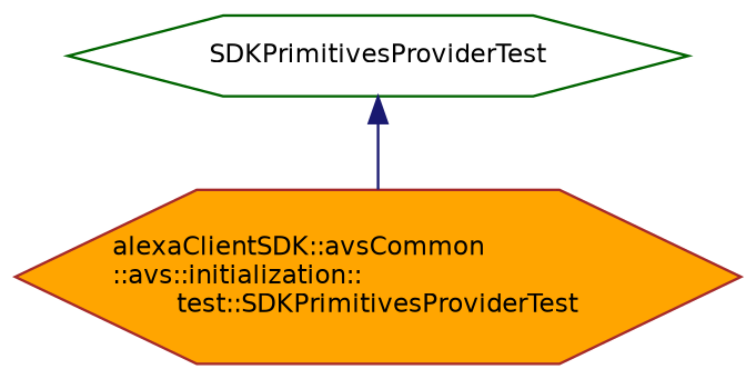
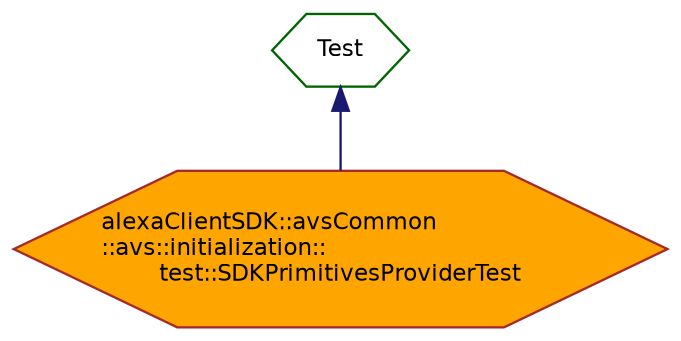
  digraph {
    node [fontname=Helvetica fontsize=10 shape=hexagon style=filled]
    n1 [color=brown fillcolor=orange fontcolor=black height=0.2 label="alexaClientSDK::avsCommon\l::avs::initialization::\ltest::SDKPrimitivesProviderTest" width=0.4]
-   n2 [color=darkgreen fillcolor=white height=0.2 label=SDKPrimitivesProviderTest width=0.4]
+   n2 [color=darkgreen fillcolor=white height=0.2 label=Test width=0.4]
    n2 -> n1 [color=midnightblue dir=back fontname=Helvetica fontsize=10 labelfontname=Helvetica labelfontsize=10 style=solid]
  }
